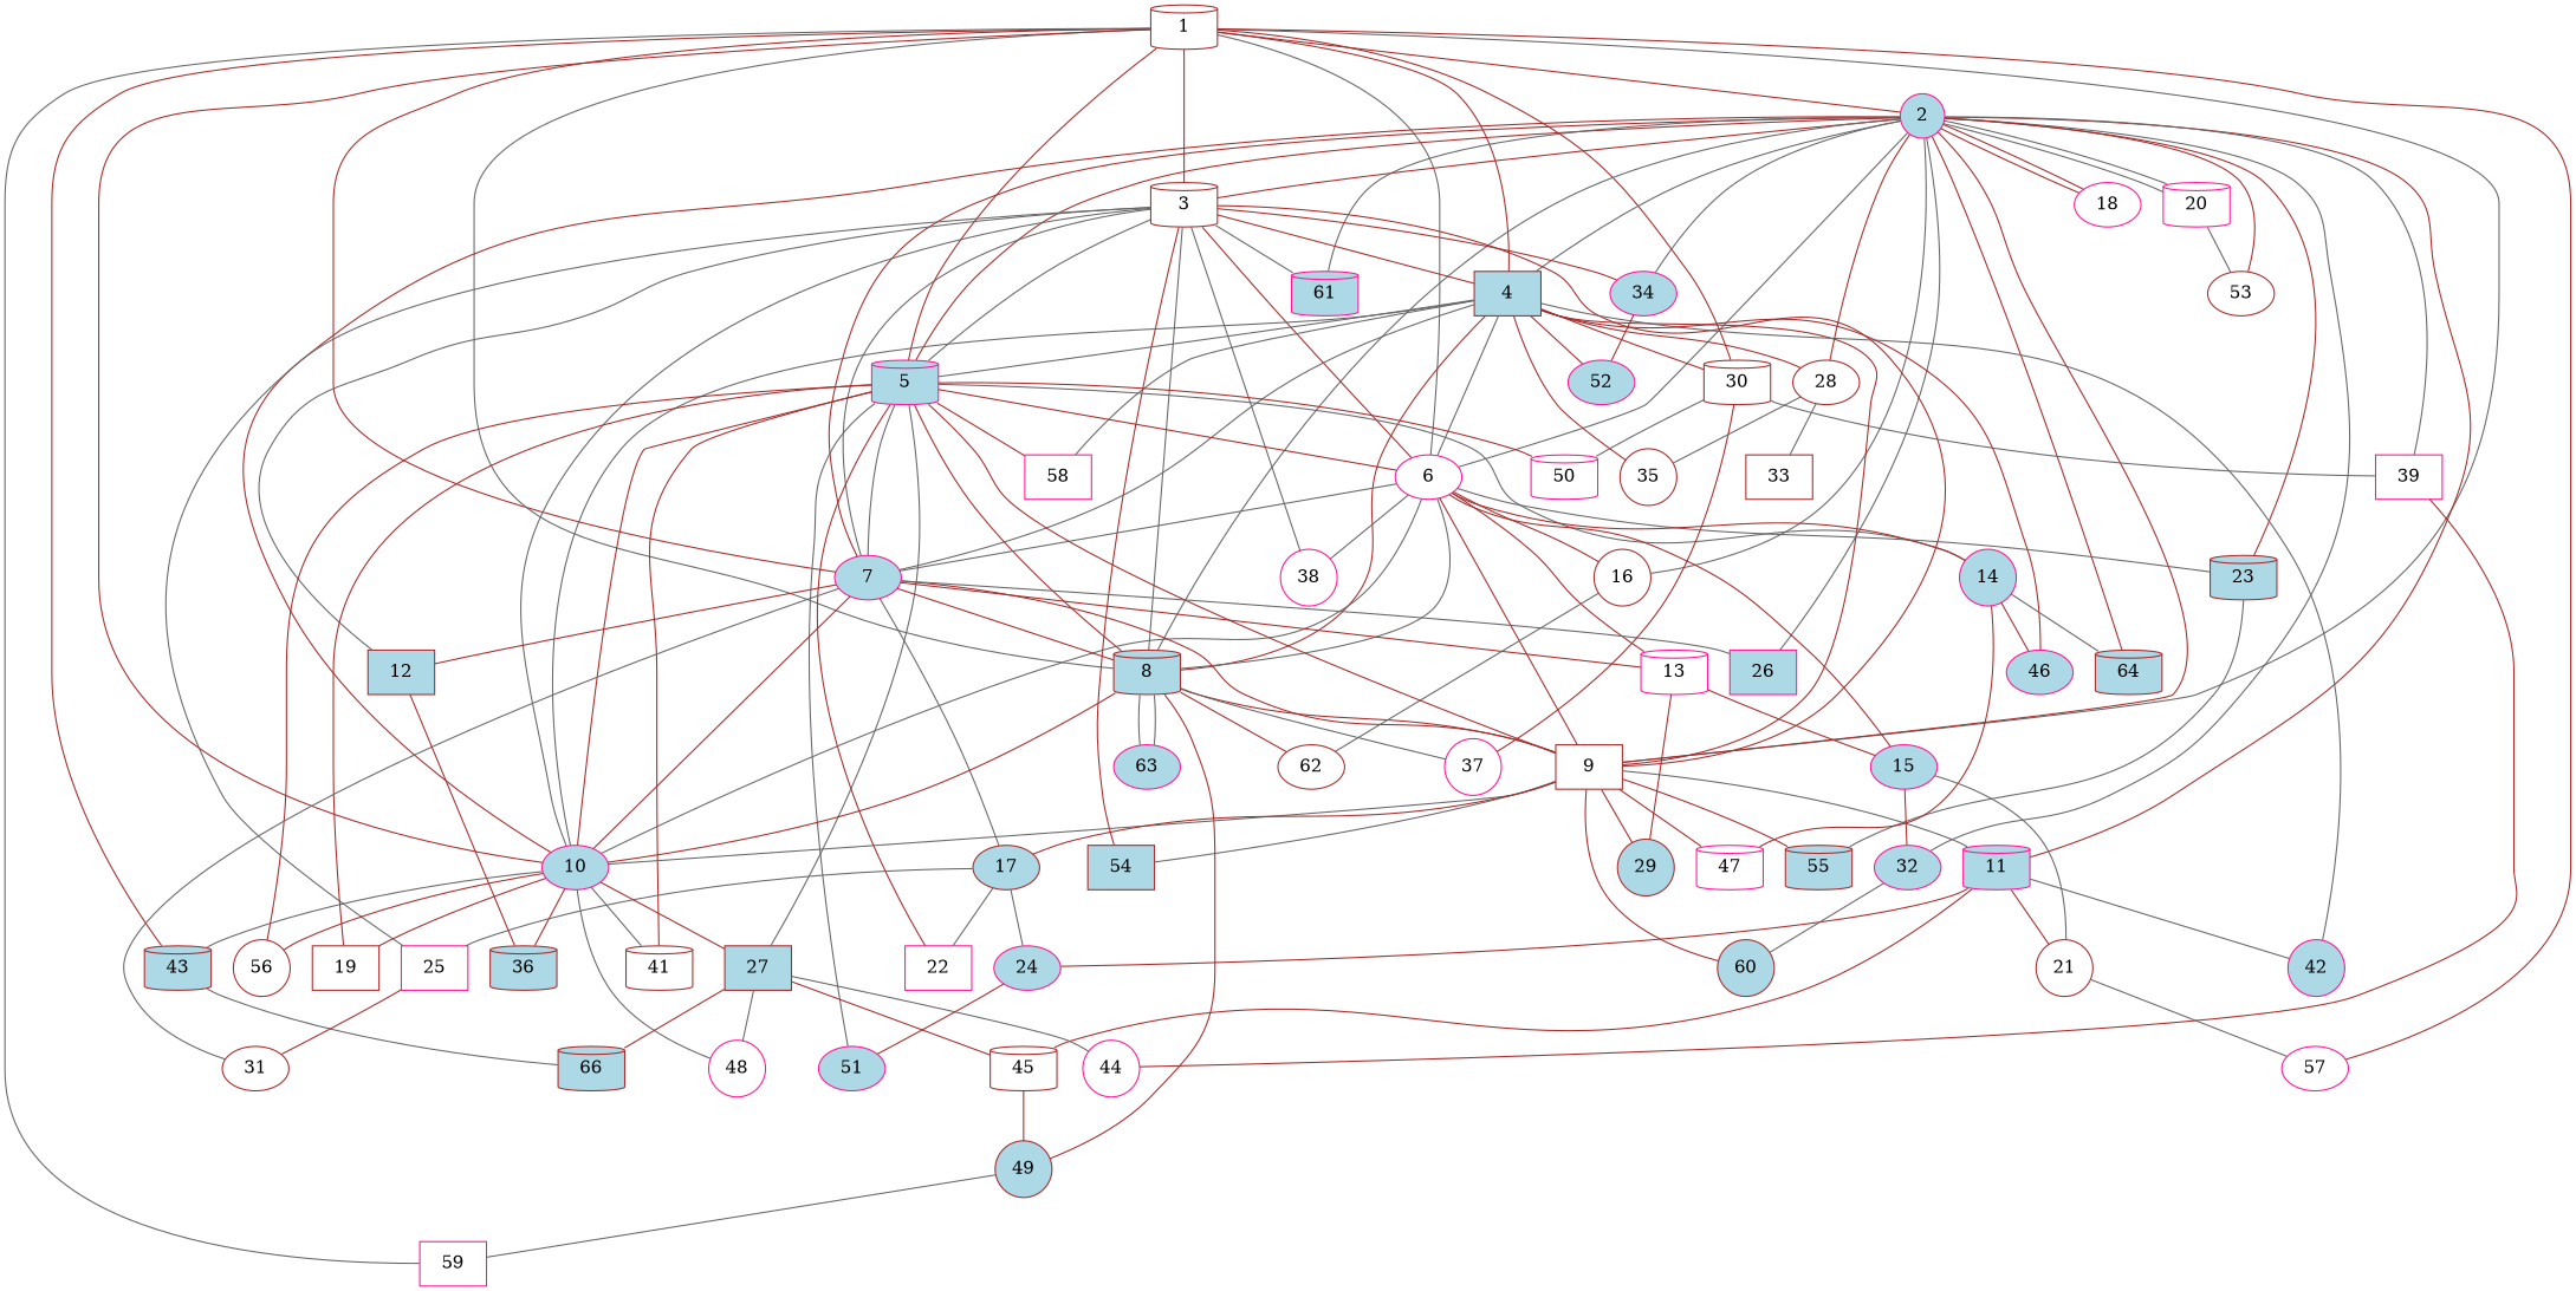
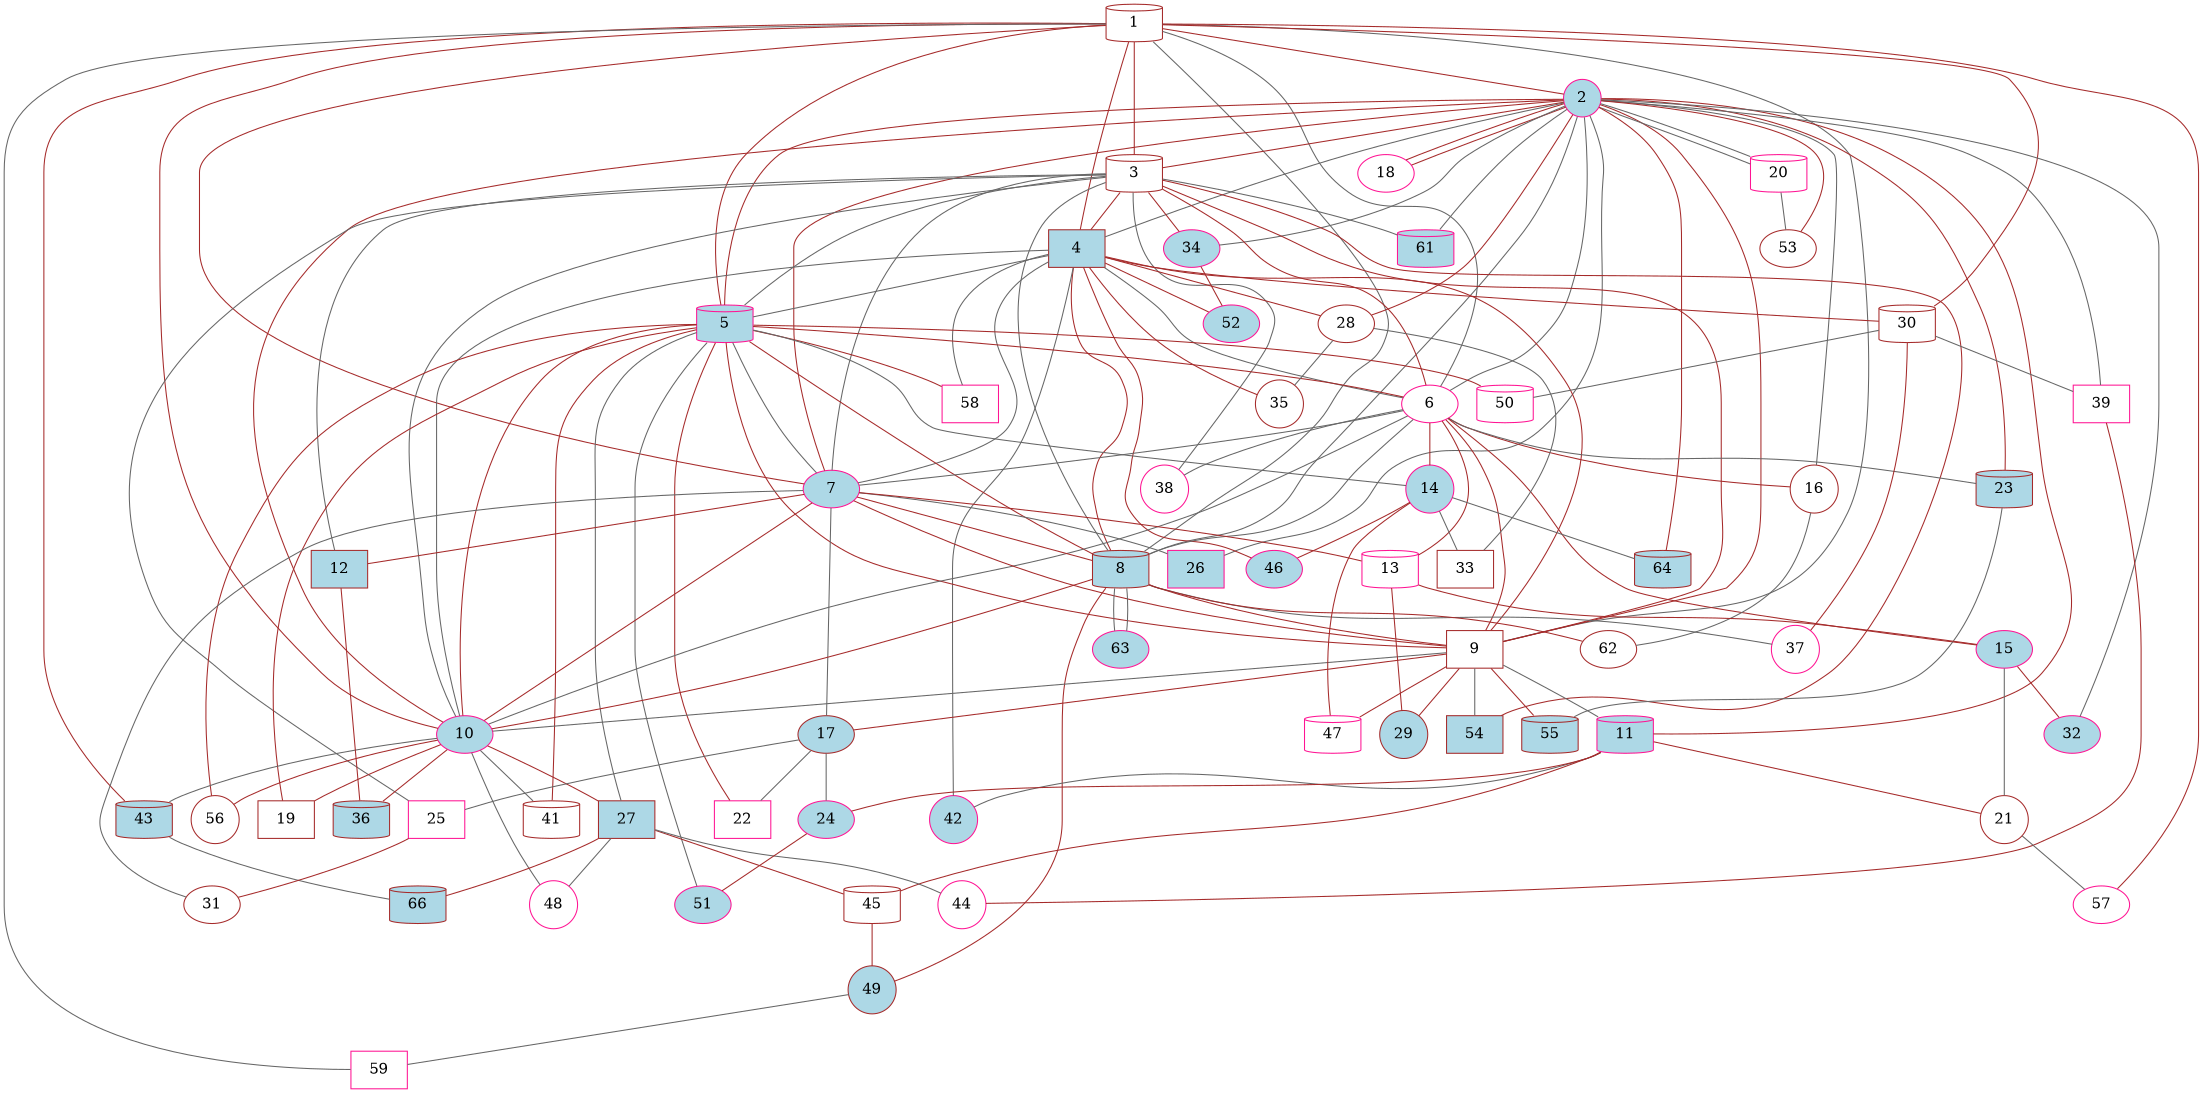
  graph {
    node [color=deeppink fillcolor=white shape=cylinder style=filled]
    edge [color=brown]
    1 [color=brown]
    2 [fillcolor=lightblue shape=circle]
    3 [color=brown]
    4 [color=brown fillcolor=lightblue shape=box]
    5 [fillcolor=lightblue]
    6 [shape=ellipse]
    7 [fillcolor=lightblue shape=ellipse]
    8 [color=brown fillcolor=lightblue]
    9 [color=brown shape=box]
    10 [fillcolor=lightblue shape=ellipse]
    30 [color=brown]
    43 [color=brown fillcolor=lightblue]
    57 [shape=ellipse]
    59 [shape=box]
    11 [fillcolor=lightblue]
    16 [color=brown shape=circle]
    18 [shape=ellipse]
    20
    23 [color=brown fillcolor=lightblue]
    26 [fillcolor=lightblue shape=box]
    28 [color=brown shape=ellipse]
    32 [fillcolor=lightblue shape=ellipse]
    34 [fillcolor=lightblue shape=ellipse]
    39 [shape=box]
    53 [color=brown shape=ellipse]
    61 [fillcolor=lightblue]
    64 [color=brown fillcolor=lightblue]
    12 [color=brown fillcolor=lightblue shape=box]
    25 [shape=box]
    38 [shape=circle]
    54 [color=brown fillcolor=lightblue shape=box]
    35 [color=brown shape=circle]
    42 [fillcolor=lightblue shape=circle]
    46 [fillcolor=lightblue shape=ellipse]
    52 [fillcolor=lightblue shape=ellipse]
    58 [shape=box]
    14 [fillcolor=lightblue shape=circle]
    19 [color=brown shape=box]
    22 [shape=box]
    27 [color=brown fillcolor=lightblue shape=box]
    41 [color=brown]
    50
    51 [fillcolor=lightblue shape=ellipse]
    56 [color=brown shape=circle]
    13
    15 [fillcolor=lightblue shape=ellipse]
    17 [color=brown fillcolor=lightblue shape=ellipse]
    31 [color=brown shape=ellipse]
    37 [shape=circle]
    49 [color=brown fillcolor=lightblue shape=circle]
    62 [color=brown shape=ellipse]
    63 [fillcolor=lightblue shape=ellipse]
    29 [color=brown fillcolor=lightblue shape=circle]
    47
    55 [color=brown fillcolor=lightblue]
-   60 [color=brown fillcolor=lightblue shape=circle]
    36 [color=brown fillcolor=lightblue]
    48 [shape=circle]
    66 [color=brown fillcolor=lightblue]
    21 [color=brown shape=circle]
    24 [fillcolor=lightblue shape=ellipse]
    45 [color=brown]
    33 [color=brown shape=box]
    44 [shape=circle]
    1 -- 2
    1 -- 3
    1 -- 4
    1 -- 5
    1 -- 6 [color=gray40]
    1 -- 7
    1 -- 8 [color=gray40]
    1 -- 9 [color=gray40]
    1 -- 10
    1 -- 30
    1 -- 43
    1 -- 57
    1 -- 59 [color=gray40]
    2 -- 3
    2 -- 4 [color=gray40]
    2 -- 5
    2 -- 6 [color=gray40]
    2 -- 7
    2 -- 8 [color=gray40]
    2 -- 9
    2 -- 10
    2 -- 11
    2 -- 16 [color=gray40]
    2 -- 18
    2 -- 18
    2 -- 20 [color=gray40]
    2 -- 20 [color=gray40]
    2 -- 23
    2 -- 26 [color=gray40]
    2 -- 28
    2 -- 32 [color=gray40]
    2 -- 34 [color=gray40]
    2 -- 39 [color=gray40]
    2 -- 53
    2 -- 61 [color=gray40]
    2 -- 64
    3 -- 4
    3 -- 5 [color=gray40]
    3 -- 6
    3 -- 7 [color=gray40]
    3 -- 8 [color=gray40]
    3 -- 9
    3 -- 10 [color=gray40]
    3 -- 34
    3 -- 61 [color=gray40]
    3 -- 12 [color=gray40]
    3 -- 25 [color=gray40]
    3 -- 38 [color=gray40]
    3 -- 54
    4 -- 5 [color=gray40]
    4 -- 6 [color=gray40]
    4 -- 7 [color=gray40]
    4 -- 8
    4 -- 9
    4 -- 10 [color=gray40]
    4 -- 30
    4 -- 28
    4 -- 35
    4 -- 42 [color=gray40]
    4 -- 46
    4 -- 52
    4 -- 58 [color=gray40]
    5 -- 6
    5 -- 7 [color=gray40]
    5 -- 8
    5 -- 9
    5 -- 10
    5 -- 58
    5 -- 14 [color=gray40]
    5 -- 19
    5 -- 22
    5 -- 27 [color=gray40]
    5 -- 41
    5 -- 50
    5 -- 51 [color=gray40]
    5 -- 56
    6 -- 7 [color=gray40]
    6 -- 8 [color=gray40]
    6 -- 9
    6 -- 10 [color=gray40]
    6 -- 16
    6 -- 23 [color=gray40]
    6 -- 38 [color=gray40]
    6 -- 14
    6 -- 13
    6 -- 15
    7 -- 8
    7 -- 9
    7 -- 10
    7 -- 26 [color=gray40]
    7 -- 12
    7 -- 13
    7 -- 17 [color=gray40]
    7 -- 31 [color=gray40]
    8 -- 9
    8 -- 10
    8 -- 37 [color=gray40]
    8 -- 49
    8 -- 62
    8 -- 63 [color=gray40]
    8 -- 63 [color=gray40]
    9 -- 10 [color=gray40]
    9 -- 11 [color=gray40]
    9 -- 54 [color=gray40]
    9 -- 17
    9 -- 29
    9 -- 47
    9 -- 55
-   9 -- 60
    10 -- 43 [color=gray40]
    10 -- 19
    10 -- 27
    10 -- 41 [color=gray40]
    10 -- 56
    10 -- 36
    10 -- 48 [color=gray40]
    30 -- 39 [color=gray40]
    30 -- 50 [color=gray40]
    30 -- 37
    43 -- 66 [color=gray40]
    11 -- 42 [color=gray40]
    11 -- 21
    11 -- 24
    11 -- 45
    16 -- 62 [color=gray40]
    20 -- 53 [color=gray40]
    23 -- 55 [color=gray40]
    28 -- 35 [color=gray40]
    28 -- 33 [color=gray40]
-   32 -- 60 [color=gray40]
    34 -- 52
    39 -- 44
    12 -- 36
    25 -- 31
    14 -- 64 [color=gray40]
    14 -- 46
    14 -- 47
+   14 -- 33 [color=gray40]
    27 -- 48 [color=gray40]
    27 -- 66
    27 -- 45
    27 -- 44 [color=gray40]
    13 -- 15
    13 -- 29
    15 -- 32
    15 -- 21 [color=gray40]
    17 -- 25 [color=gray40]
    17 -- 22 [color=gray40]
    17 -- 24 [color=gray40]
    49 -- 59 [color=gray40]
    21 -- 57 [color=gray40]
    24 -- 51
    45 -- 49
  }
